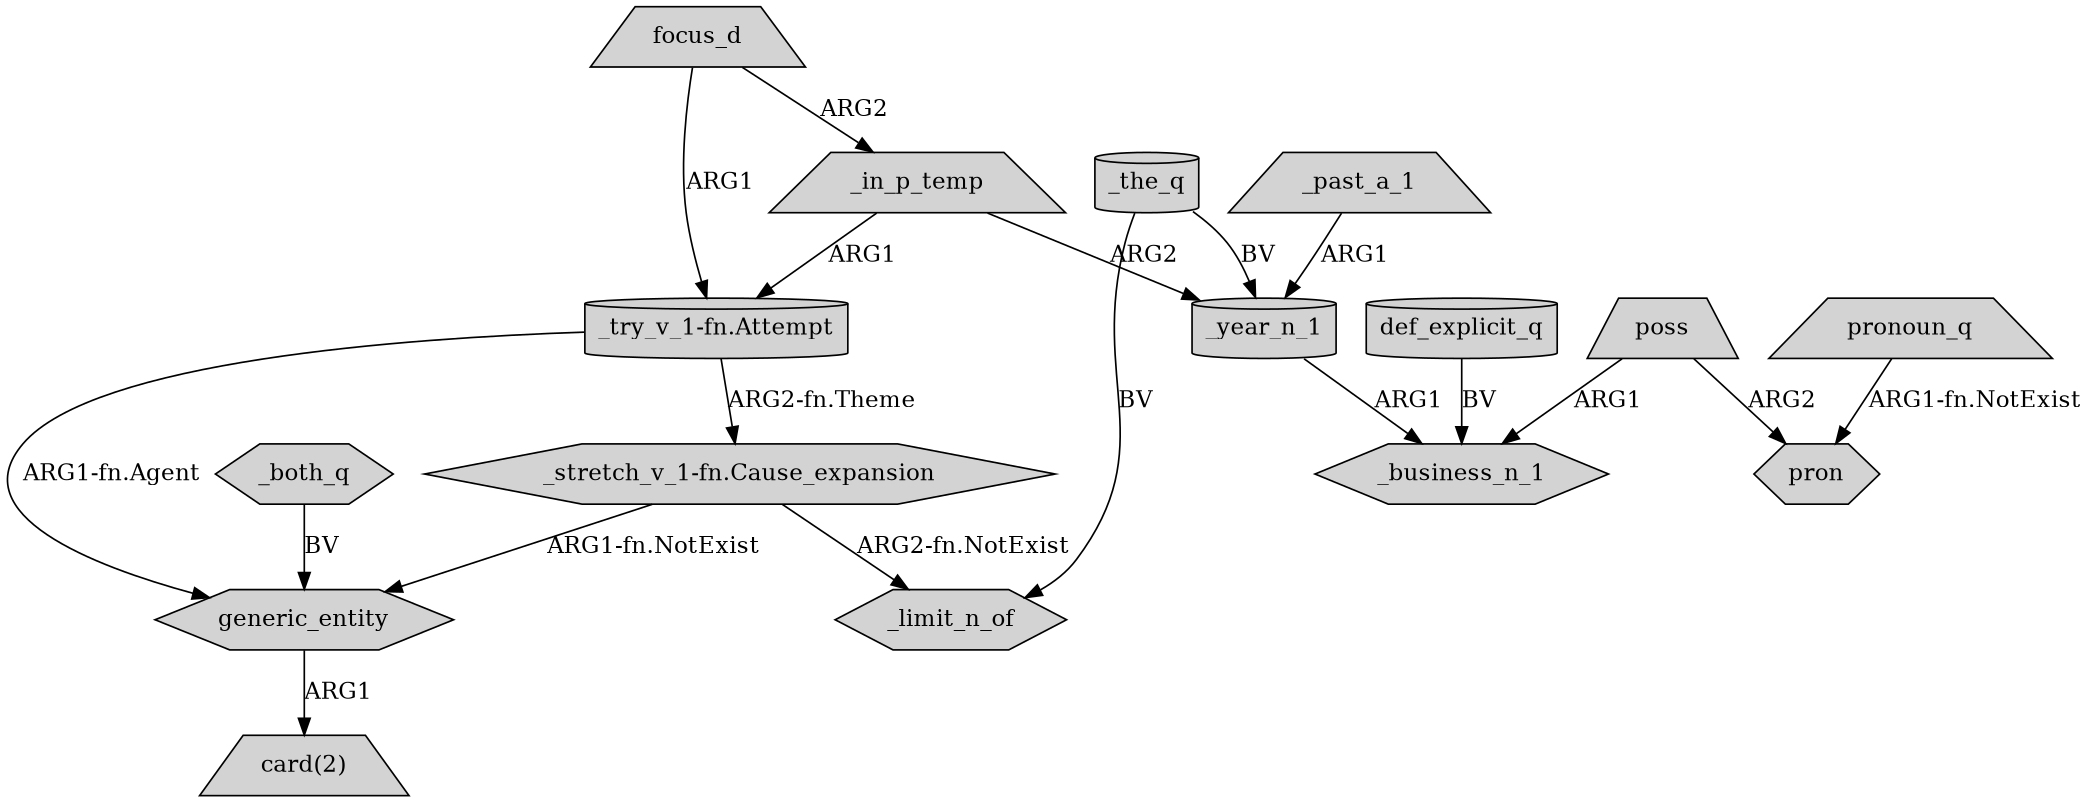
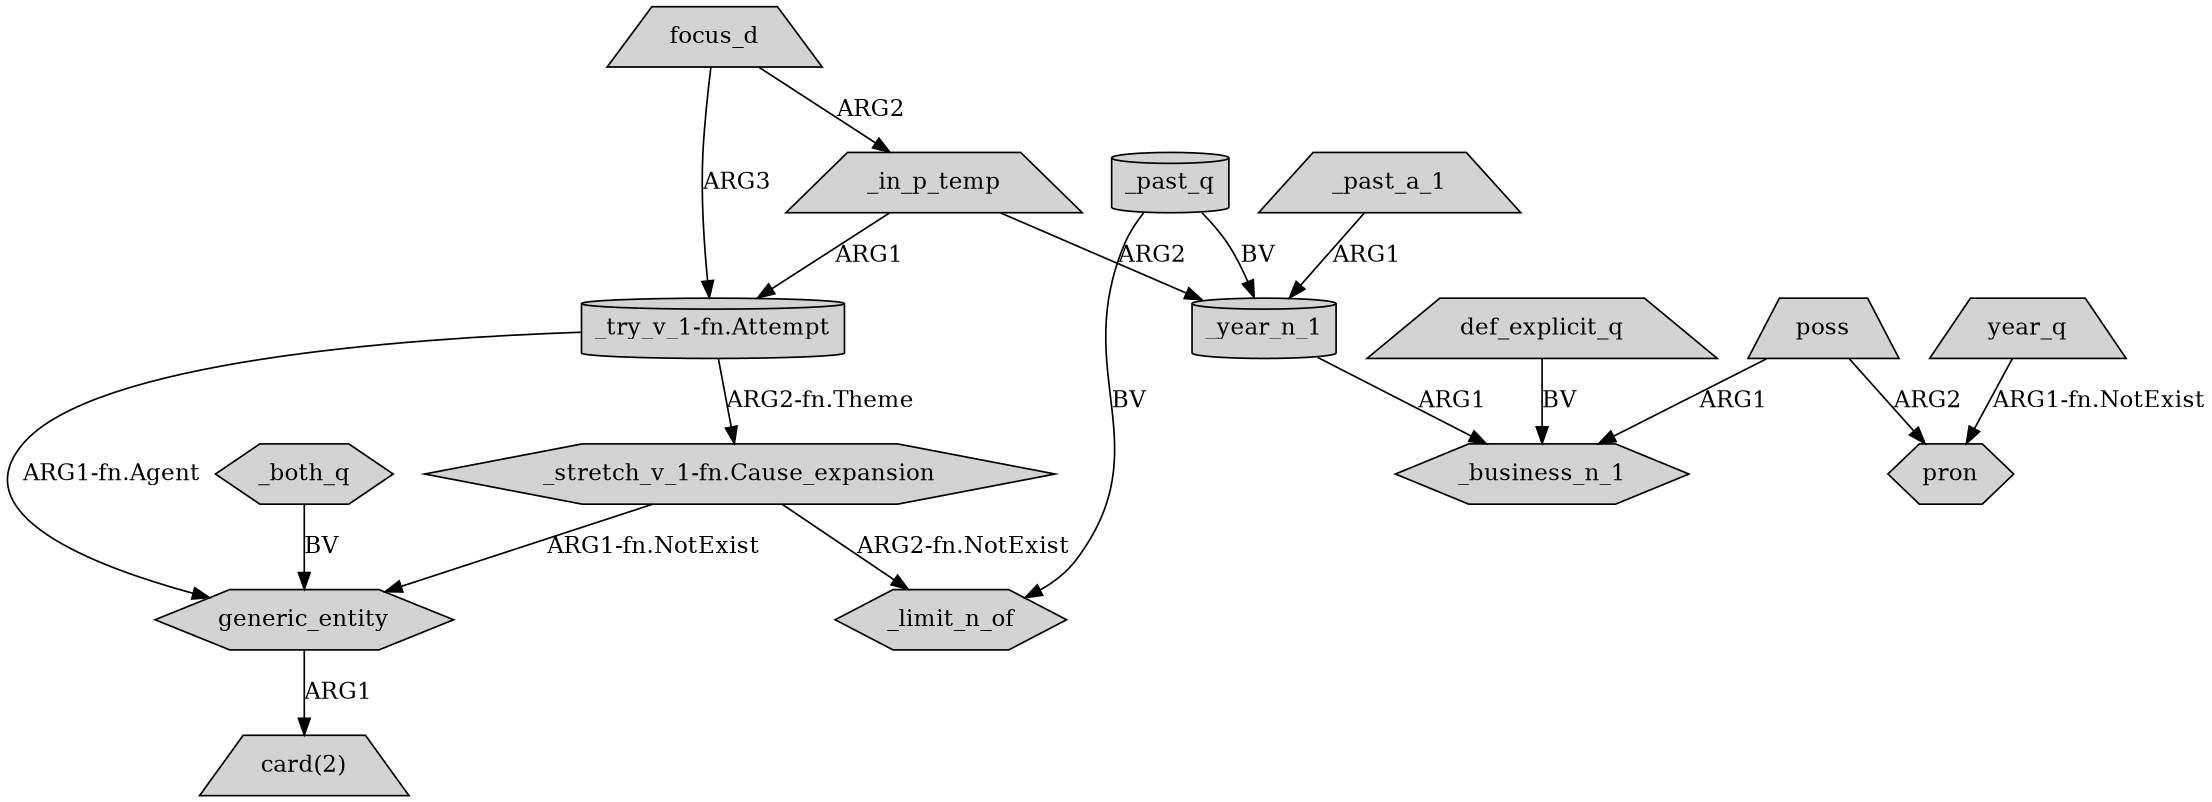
  digraph {
    node [shape=hexagon style=filled]
    generic_entity
    "card(2)" [shape=trapezium]
    "_try_v_1-fn.Attempt" [shape=cylinder]
    "_stretch_v_1-fn.Cause_expansion"
    _limit_n_of
    focus_d [shape=trapezium]
    _in_p_temp [shape=trapezium]
    _year_n_1 [shape=cylinder]
    _business_n_1
    poss [shape=trapezium]
    pron
    _both_q
-   pronoun_q [shape=trapezium]
-   _the_q [shape=cylinder]
+   pronoun_q [shape=trapezium label=year_q]
+   _the_q [shape=cylinder label=_past_q]
    _past_a_1 [shape=trapezium]
-   def_explicit_q [shape=cylinder]
+   def_explicit_q [shape=trapezium]
    generic_entity -> "card(2)" [label=ARG1]
    "_try_v_1-fn.Attempt" -> generic_entity [label="ARG1-fn.Agent"]
    "_try_v_1-fn.Attempt" -> "_stretch_v_1-fn.Cause_expansion" [label="ARG2-fn.Theme"]
    "_stretch_v_1-fn.Cause_expansion" -> generic_entity [label="ARG1-fn.NotExist"]
    "_stretch_v_1-fn.Cause_expansion" -> _limit_n_of [label="ARG2-fn.NotExist"]
-   focus_d -> "_try_v_1-fn.Attempt" [label=ARG1]
+   focus_d -> "_try_v_1-fn.Attempt" [label=ARG3]
    focus_d -> _in_p_temp [label=ARG2]
    _in_p_temp -> "_try_v_1-fn.Attempt" [label=ARG1]
    _in_p_temp -> _year_n_1 [label=ARG2]
    _year_n_1 -> _business_n_1 [label=ARG1]
    poss -> _business_n_1 [label=ARG1]
    poss -> pron [label=ARG2]
    _both_q -> generic_entity [label=BV]
    pronoun_q -> pron [label="ARG1-fn.NotExist"]
    _the_q -> _limit_n_of [label=BV]
    _the_q -> _year_n_1 [label=BV]
    _past_a_1 -> _year_n_1 [label=ARG1]
    def_explicit_q -> _business_n_1 [label=BV]
  }
